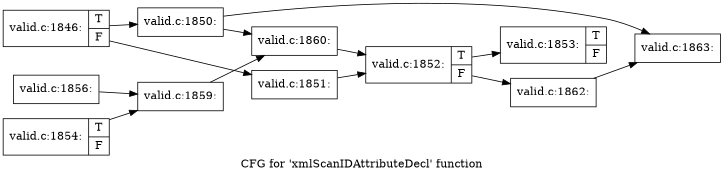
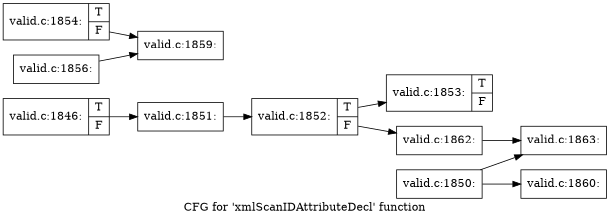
  digraph {
    fontname="DejaVu Serif"
    label="CFG for 'xmlScanIDAttributeDecl' function"
    rankdir=LR
    node [fontname="DejaVu Serif" shape=record]
    edge [fontname="DejaVu Serif"]
    n1 [label="{valid.c:1846:|{<s0>T|<s1>F}}"]
    n2 [label="{valid.c:1850:}"]
    n3 [label="{valid.c:1851:}"]
    n4 [label="{valid.c:1863:}"]
    n5 [label="{valid.c:1860:}"]
    n6 [label="{valid.c:1852:|{<s0>T|<s1>F}}"]
    n7 [label="{valid.c:1853:|{<s0>T|<s1>F}}"]
    n8 [label="{valid.c:1862:}"]
    n9 [label="{valid.c:1854:|{<s0>T|<s1>F}}"]
    n10 [label="{valid.c:1859:}"]
    n11 [label="{valid.c:1856:}"]
-   n1 -> n2
    n1 -> n3
    n2 -> n4
    n2 -> n5
    n3 -> n6
-   n5 -> n6
    n6 -> n7
    n6 -> n8
    n8 -> n4
    n9 -> n10
-   n10 -> n5
    n11 -> n10
  }
